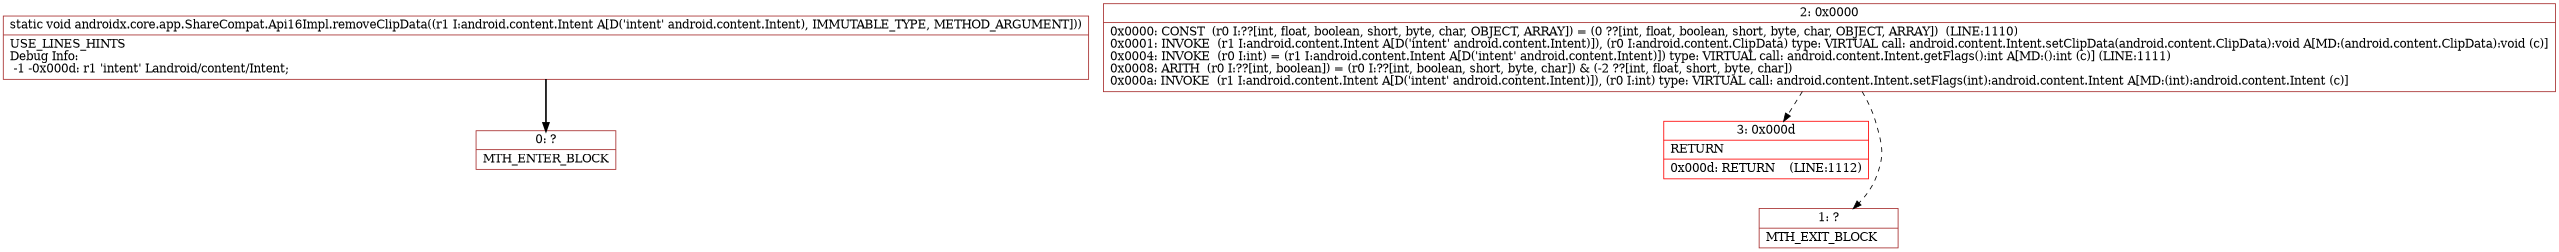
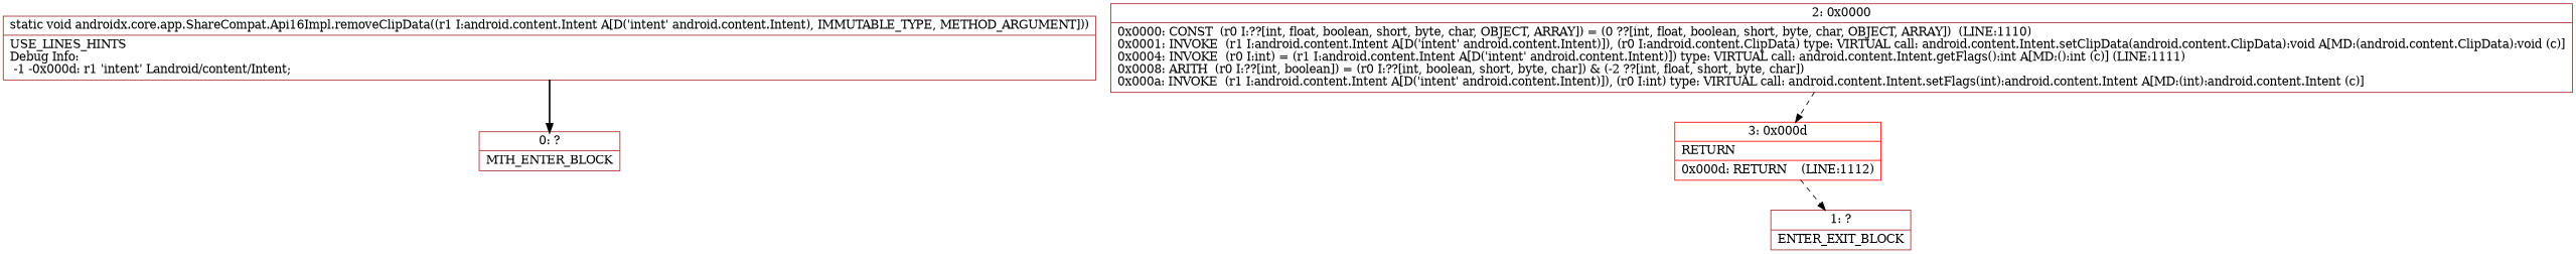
  digraph {
    node [color=brown shape=record]
    edge [style=dashed]
    n1 [label="{0\:\ ?|MTH_ENTER_BLOCK\l}"]
    n2 [label="{2\:\ 0x0000|0x0000: CONST  (r0 I:??[int, float, boolean, short, byte, char, OBJECT, ARRAY]) = (0 ??[int, float, boolean, short, byte, char, OBJECT, ARRAY])  (LINE:1110)\l0x0001: INVOKE  (r1 I:android.content.Intent A[D('intent' android.content.Intent)]), (r0 I:android.content.ClipData) type: VIRTUAL call: android.content.Intent.setClipData(android.content.ClipData):void A[MD:(android.content.ClipData):void (c)]\l0x0004: INVOKE  (r0 I:int) = (r1 I:android.content.Intent A[D('intent' android.content.Intent)]) type: VIRTUAL call: android.content.Intent.getFlags():int A[MD:():int (c)] (LINE:1111)\l0x0008: ARITH  (r0 I:??[int, boolean]) = (r0 I:??[int, boolean, short, byte, char]) & (\-2 ??[int, float, short, byte, char]) \l0x000a: INVOKE  (r1 I:android.content.Intent A[D('intent' android.content.Intent)]), (r0 I:int) type: VIRTUAL call: android.content.Intent.setFlags(int):android.content.Intent A[MD:(int):android.content.Intent (c)]\l}"]
    n3 [color=red label="{3\:\ 0x000d|RETURN\l|0x000d: RETURN    (LINE:1112)\l}"]
-   n4 [label="{1\:\ ?|MTH_EXIT_BLOCK\l}"]
+   n4 [label="{1\:\ ?|ENTER_EXIT_BLOCK\l}"]
    n5 [label="{static void androidx.core.app.ShareCompat.Api16Impl.removeClipData((r1 I:android.content.Intent A[D('intent' android.content.Intent), IMMUTABLE_TYPE, METHOD_ARGUMENT]))  | USE_LINES_HINTS\lDebug Info:\l  \-1 \-0x000d: r1 'intent' Landroid\/content\/Intent;\l}"]
    n2 -> n3
-   n2 -> n4
+   n3 -> n4
    n5 -> n1 [style=bold]
  }
